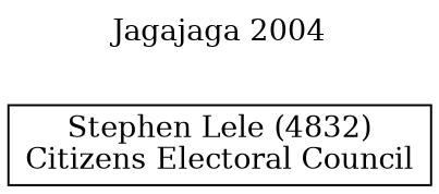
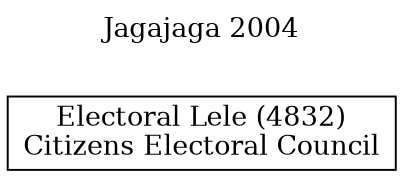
  digraph {
    label="Jagajaga 2004"
    labelloc=t
    mclimit=10
-   n1 [label="Stephen Lele (4832)\nCitizens Electoral Council" shape=box]
+   n1 [label="Electoral Lele (4832)\nCitizens Electoral Council" shape=box]
  }
